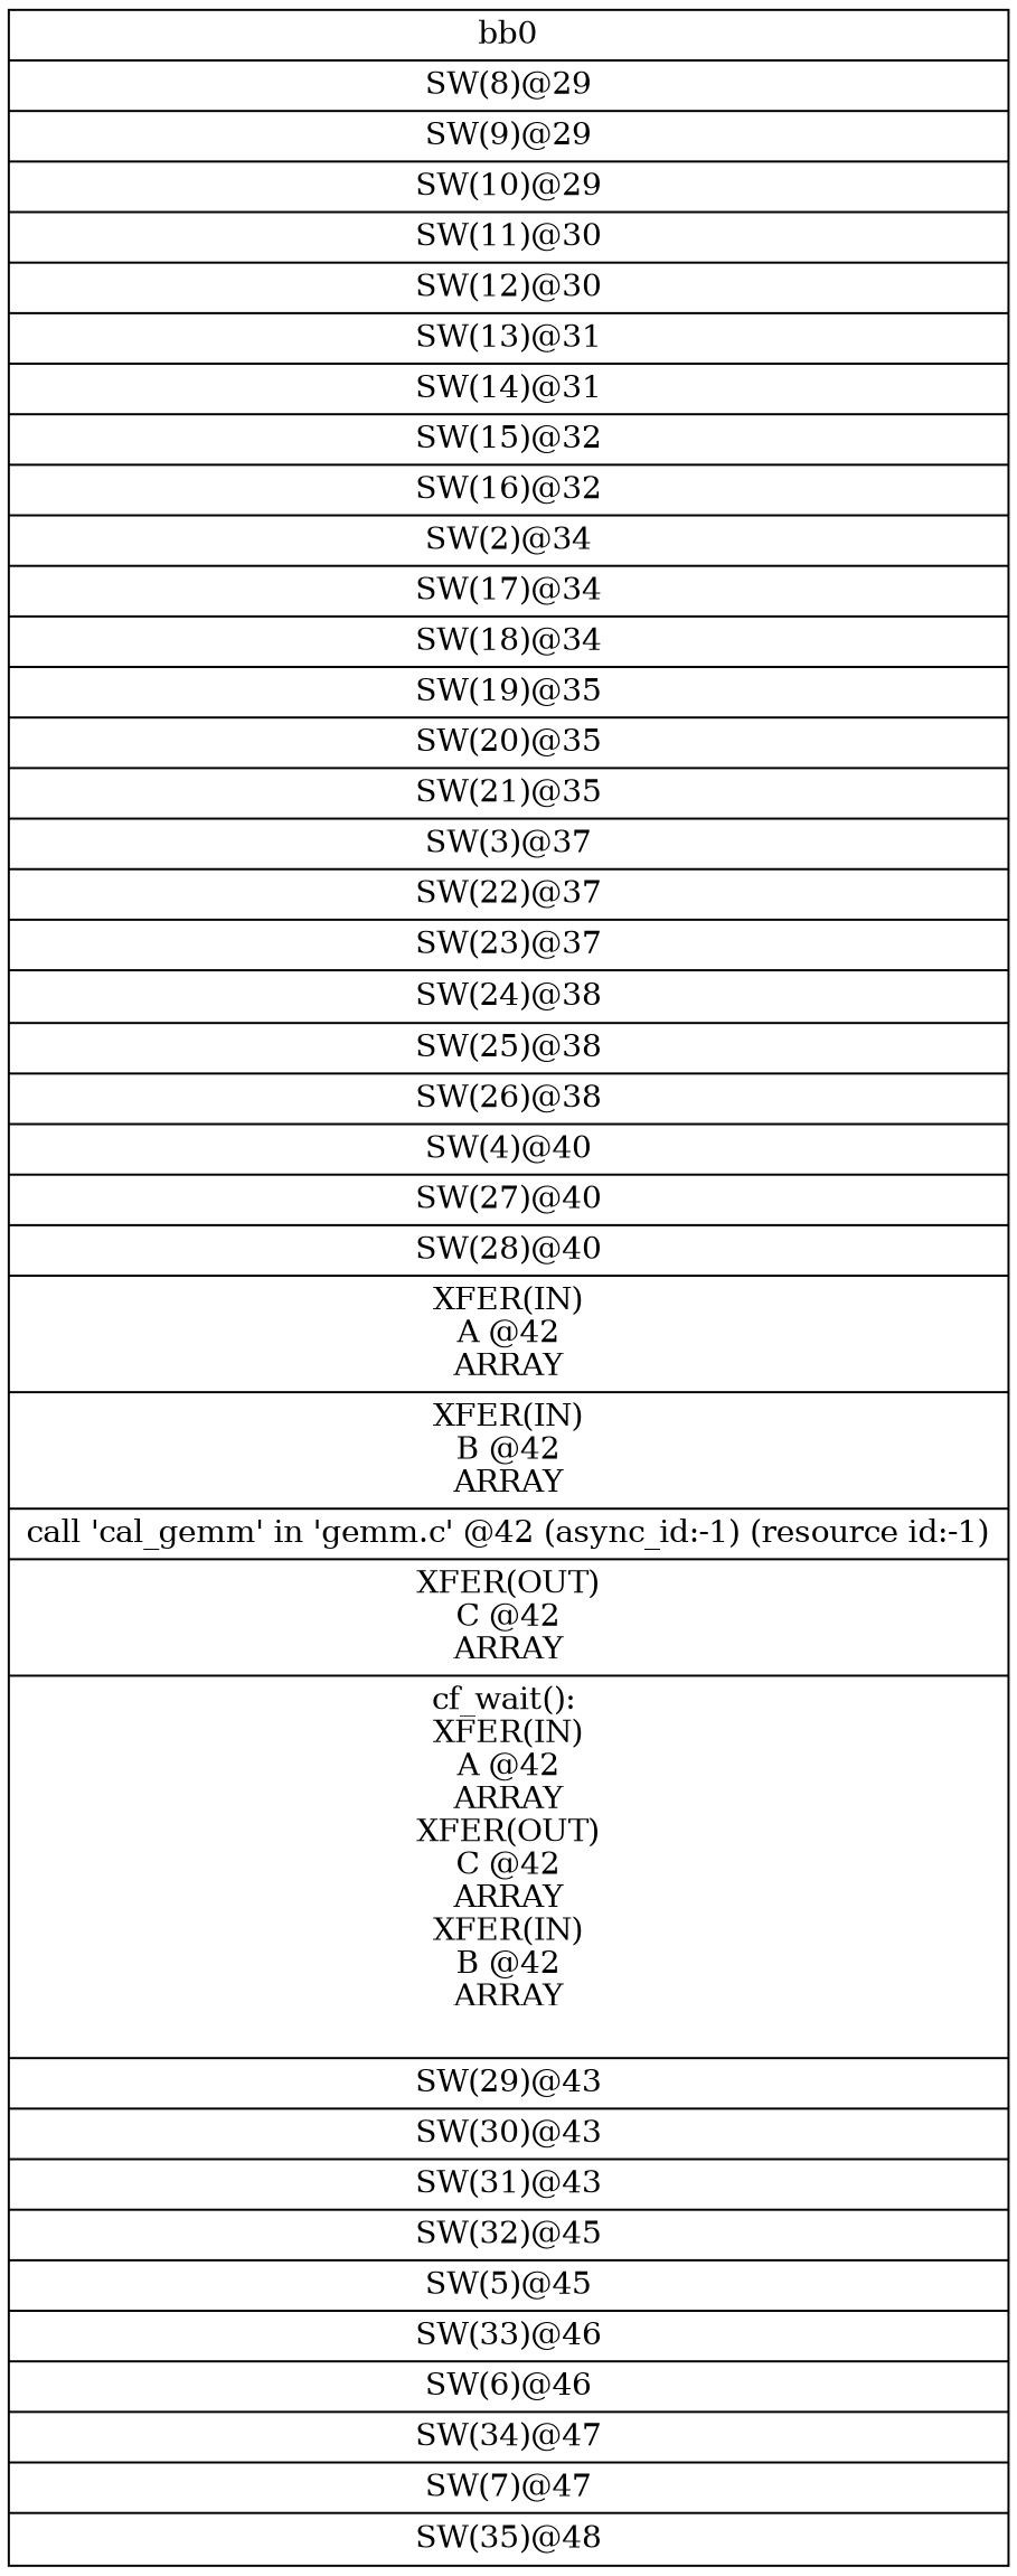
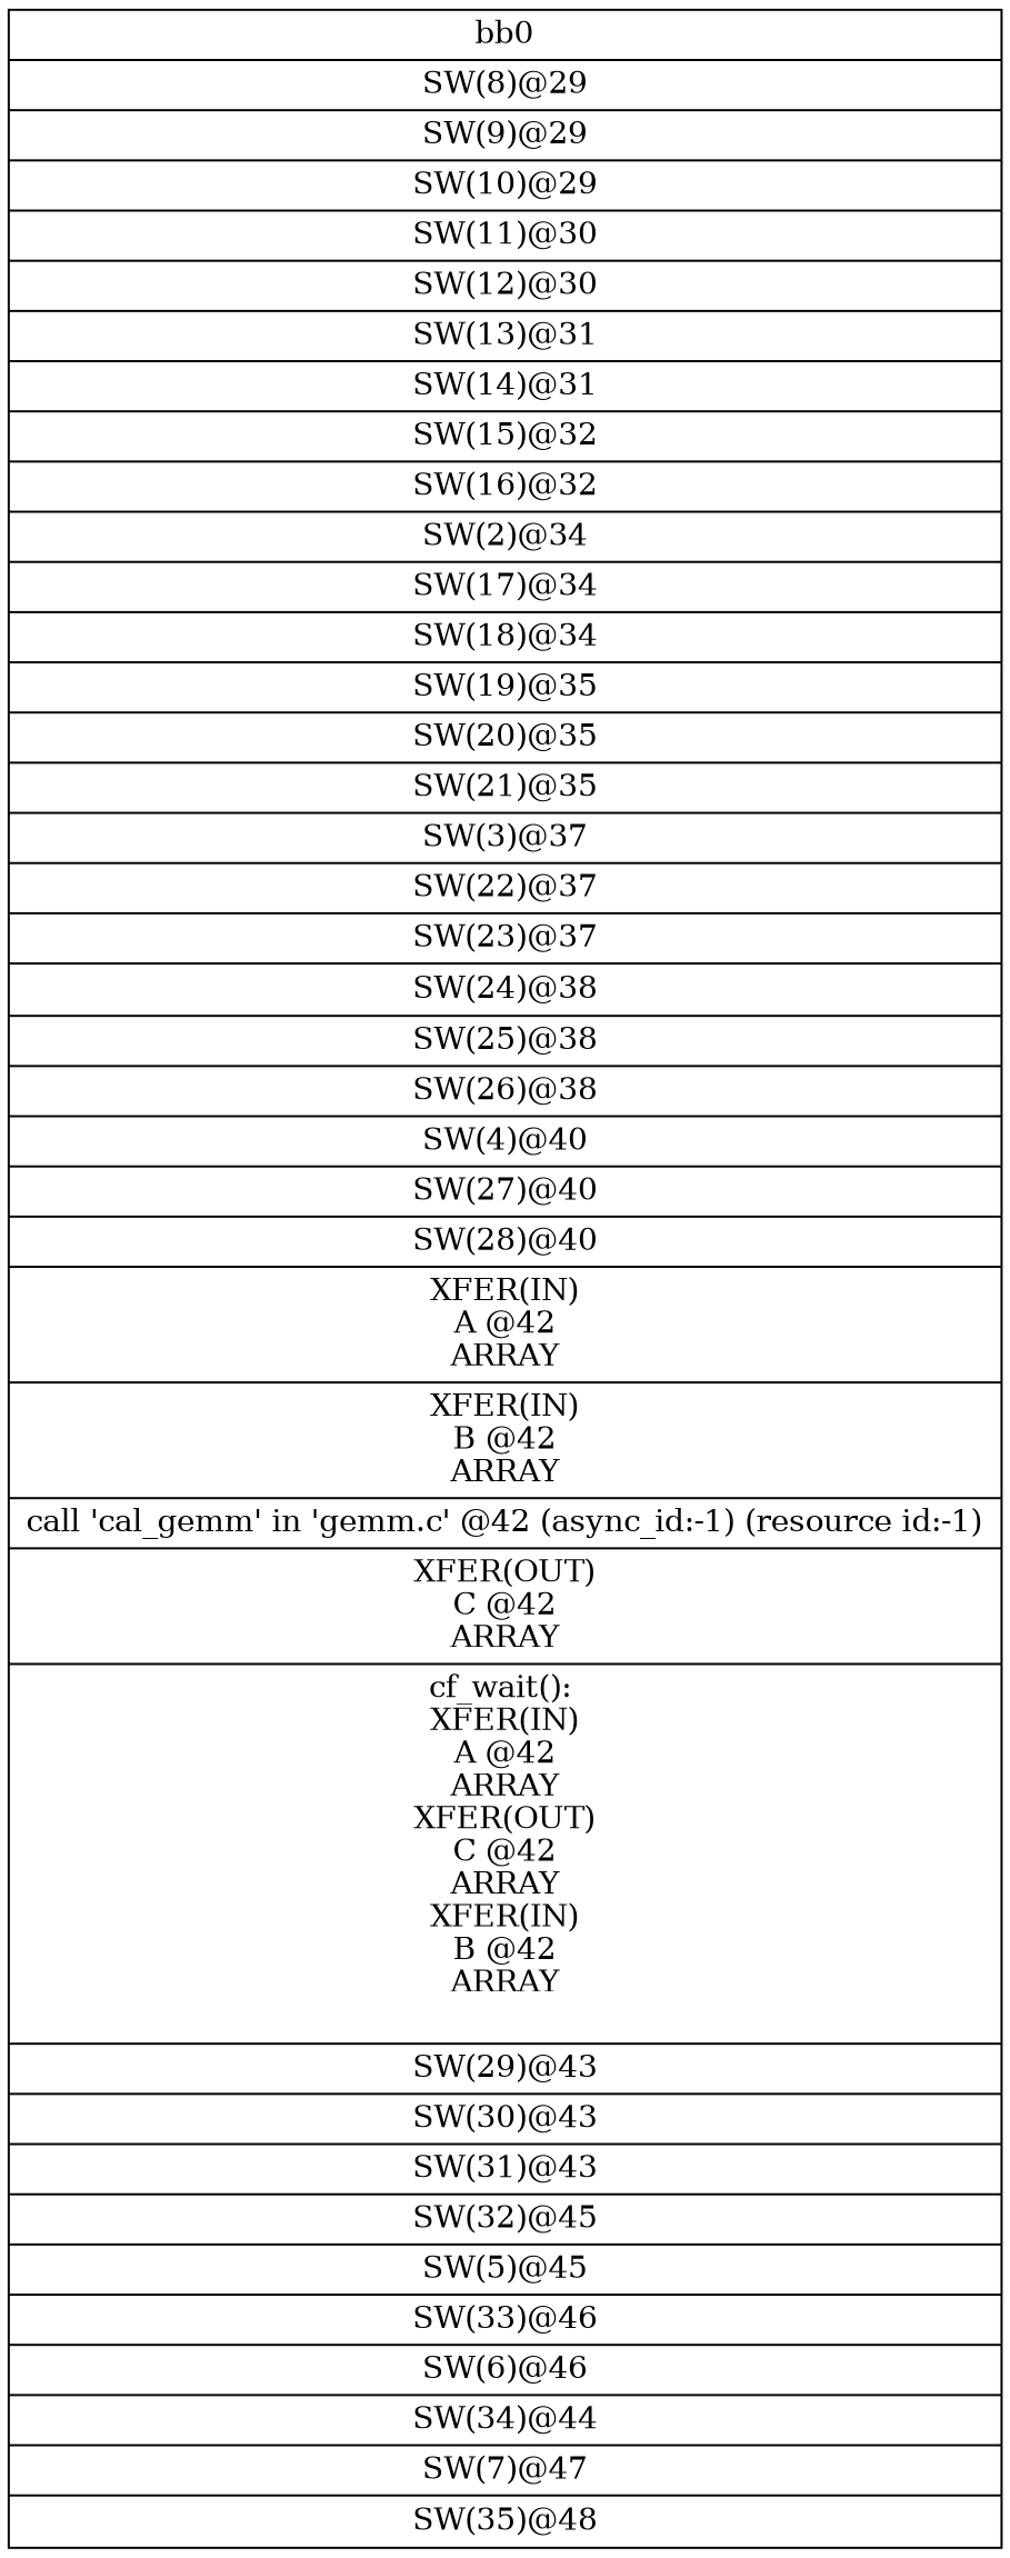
  digraph {
-   n1 [label="{bb0|<x0x39d19b0>SW(8)@29\n|<x0x39cffb0>SW(9)@29\n|<x0x39d1bb0>SW(10)@29\n|<x0x39ce2c0>SW(11)@30\n|<x0x39ce390>SW(12)@30\n|<x0x39ce480>SW(13)@31\n|<x0x39ce570>SW(14)@31\n|<x0x39ce660>SW(15)@32\n|<x0x39ce7f0>SW(16)@32\n|<x0x39cb540>SW(2)@34\n|<x0x39ce9b0>SW(17)@34\n|<x0x39cfd80>SW(18)@34\n|<x0x39ceb80>SW(19)@35\n|<x0x39cedd0>SW(20)@35\n|<x0x39ceec0>SW(21)@35\n|<x0x39d05a0>SW(3)@37\n|<x0x39cf0f0>SW(22)@37\n|<x0x39cf280>SW(23)@37\n|<x0x39cf480>SW(24)@38\n|<x0x39cf6a0>SW(25)@38\n|<x0x39cf870>SW(26)@38\n|<x0x39d07e0>SW(4)@40\n|<x0x39cfaa0>SW(27)@40\n|<x0x44571c0>SW(28)@40\n|<x0x4457a80>XFER(IN)\nA @42\nARRAY\n|<x0x4457b40>XFER(IN)\nB @42\nARRAY\n|<x0x39cbe00>call 'cal_gemm' in 'gemm.c' @42 (async_id:-1) (resource id:-1)\n|<x0x4458710>XFER(OUT)\nC @42\nARRAY\n|<x0x4459d60>cf_wait(): \nXFER(IN)\nA @42\nARRAY\nXFER(OUT)\nC @42\nARRAY\nXFER(IN)\nB @42\nARRAY\n\n|<x0x4457360>SW(29)@43\n|<x0x4458fb0>SW(30)@43\n|<x0x4457430>SW(31)@43\n|<x0x4457520>SW(32)@45\n|<x0x39d0d70>SW(5)@45\n|<x0x4457640>SW(33)@46\n|<x0x39d0f50>SW(6)@46\n|<x0x4457800>SW(34)@47\n|<x0x39d1060>SW(7)@47\n|<x0x44579c0>SW(35)@48\n}" shape=record]
+   n1 [label="{bb0|<x0x39d19b0>SW(8)@29\n|<x0x39cffb0>SW(9)@29\n|<x0x39d1bb0>SW(10)@29\n|<x0x39ce2c0>SW(11)@30\n|<x0x39ce390>SW(12)@30\n|<x0x39ce480>SW(13)@31\n|<x0x39ce570>SW(14)@31\n|<x0x39ce660>SW(15)@32\n|<x0x39ce7f0>SW(16)@32\n|<x0x39cb540>SW(2)@34\n|<x0x39ce9b0>SW(17)@34\n|<x0x39cfd80>SW(18)@34\n|<x0x39ceb80>SW(19)@35\n|<x0x39cedd0>SW(20)@35\n|<x0x39ceec0>SW(21)@35\n|<x0x39d05a0>SW(3)@37\n|<x0x39cf0f0>SW(22)@37\n|<x0x39cf280>SW(23)@37\n|<x0x39cf480>SW(24)@38\n|<x0x39cf6a0>SW(25)@38\n|<x0x39cf870>SW(26)@38\n|<x0x39d07e0>SW(4)@40\n|<x0x39cfaa0>SW(27)@40\n|<x0x44571c0>SW(28)@40\n|<x0x4457a80>XFER(IN)\nA @42\nARRAY\n|<x0x4457b40>XFER(IN)\nB @42\nARRAY\n|<x0x39cbe00>call 'cal_gemm' in 'gemm.c' @42 (async_id:-1) (resource id:-1)\n|<x0x4458710>XFER(OUT)\nC @42\nARRAY\n|<x0x4459d60>cf_wait(): \nXFER(IN)\nA @42\nARRAY\nXFER(OUT)\nC @42\nARRAY\nXFER(IN)\nB @42\nARRAY\n\n|<x0x4457360>SW(29)@43\n|<x0x4458fb0>SW(30)@43\n|<x0x4457430>SW(31)@43\n|<x0x4457520>SW(32)@45\n|<x0x39d0d70>SW(5)@45\n|<x0x4457640>SW(33)@46\n|<x0x39d0f50>SW(6)@46\n|<x0x4457800>SW(34)@44\n|<x0x39d1060>SW(7)@47\n|<x0x44579c0>SW(35)@48\n}" shape=record]
  }
